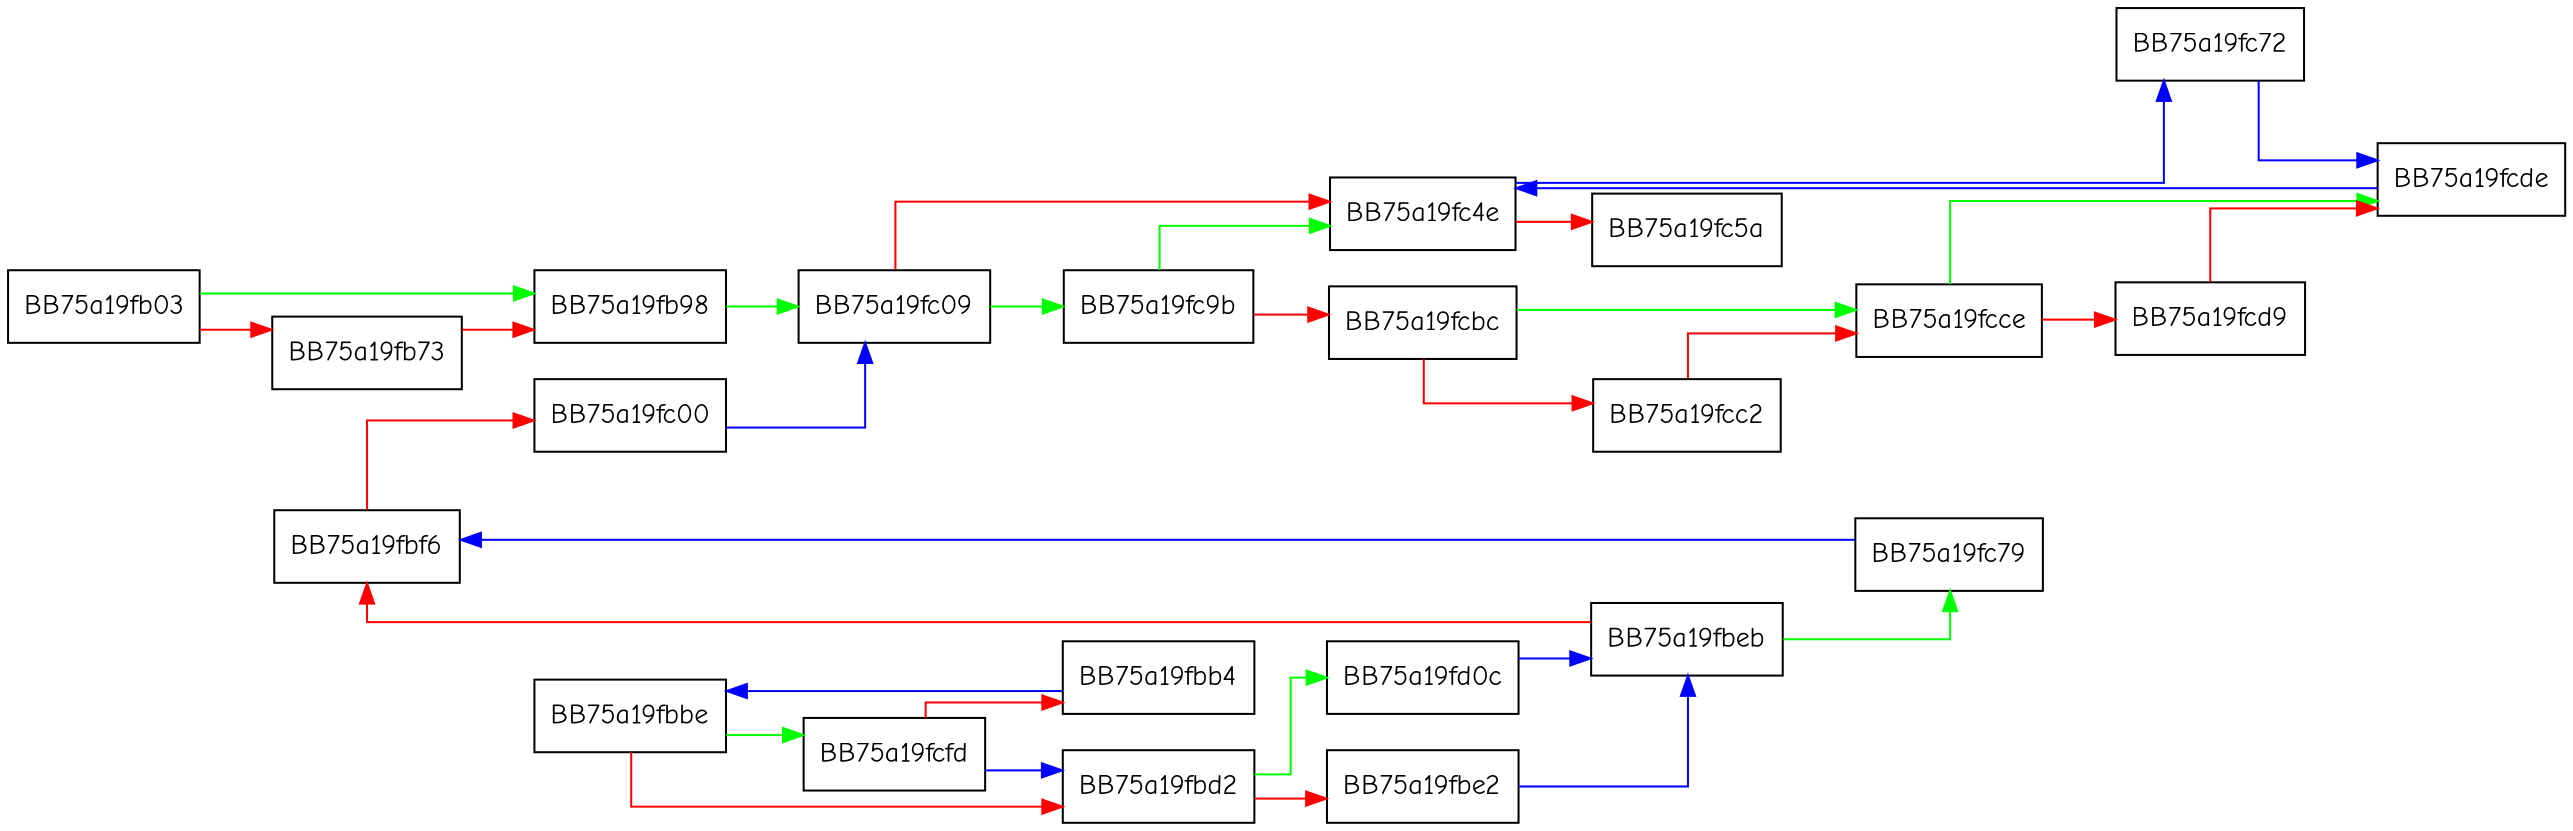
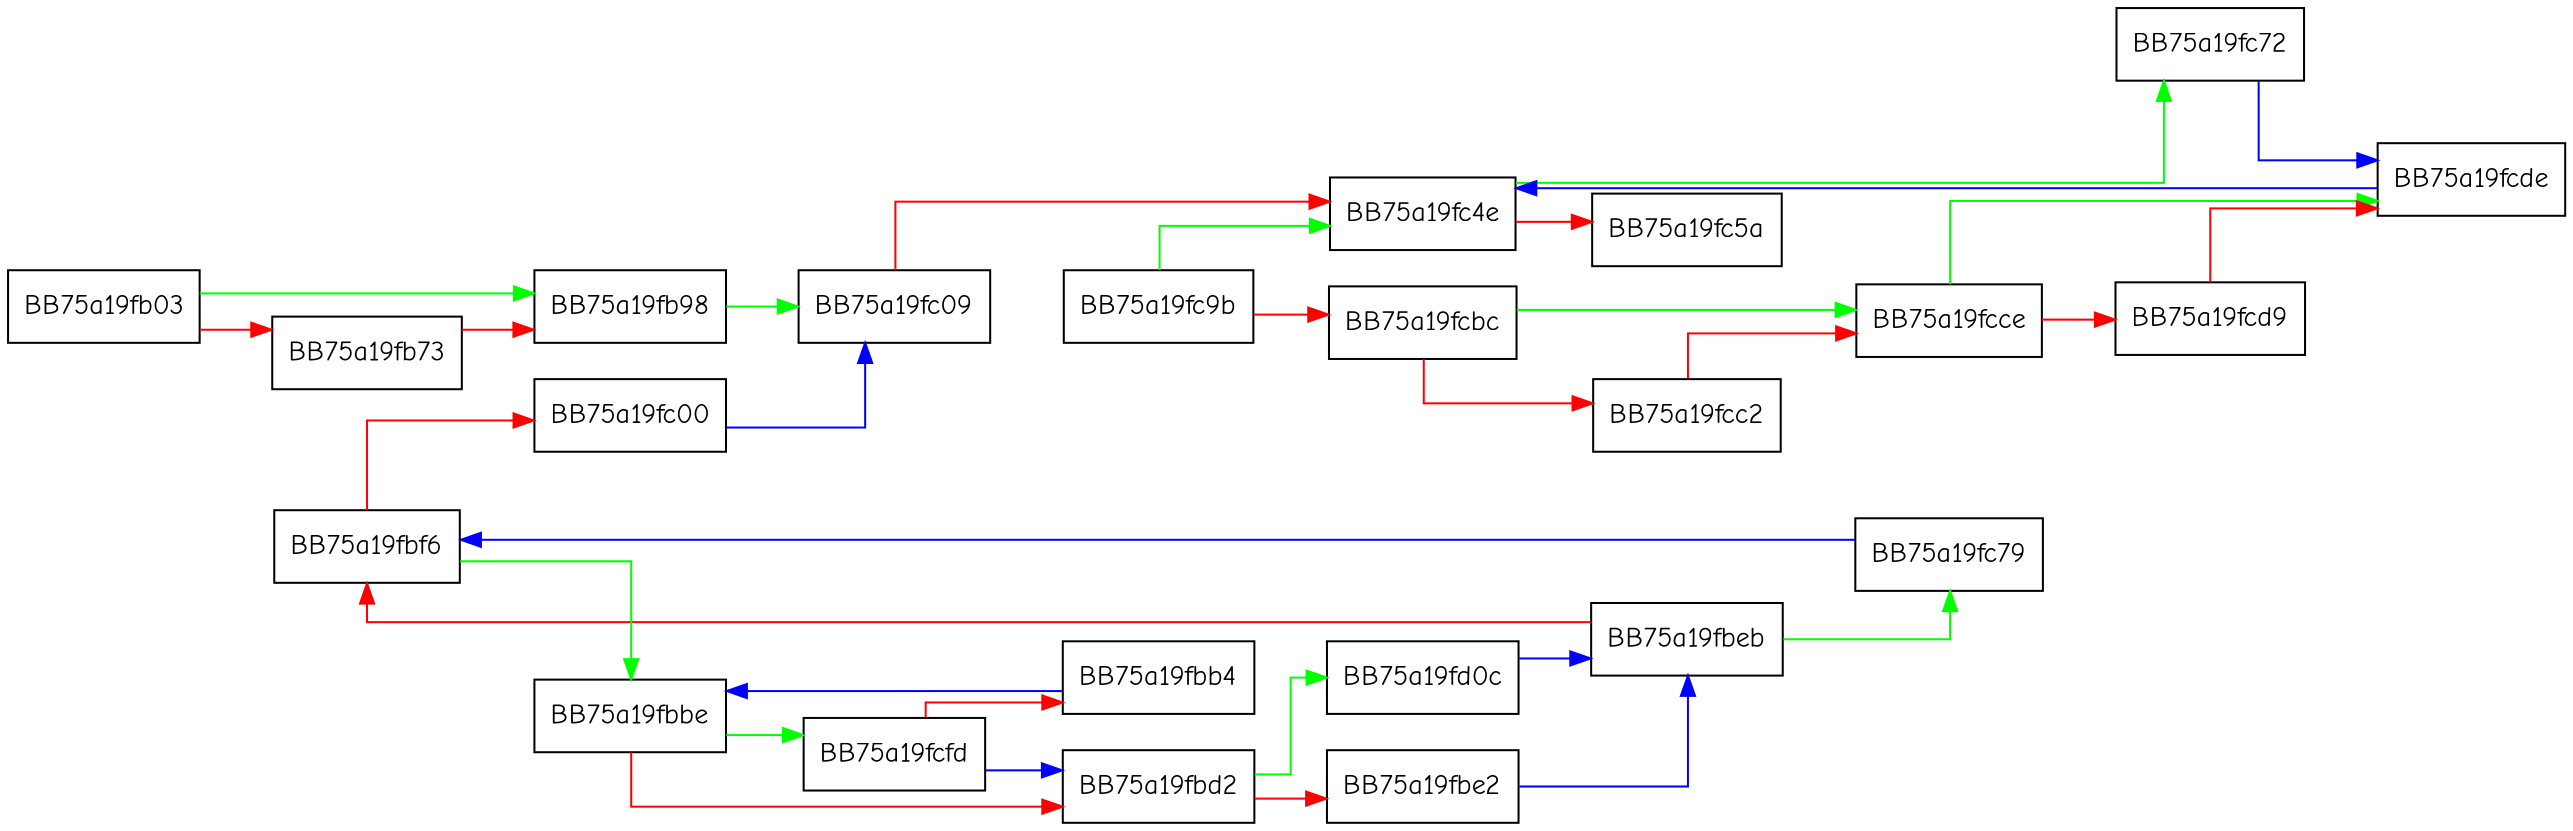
  digraph {
    fontname="Comic Neue"
    rankdir=LR
    splines=ortho
    node [fontname="Comic Neue" shape=box]
    edge [color=red fontname="Comic Neue"]
    n1 [label=BB75a19fb03]
    BB75a19fb98
    BB75a19fb73
    BB75a19fc09
    BB75a19fc9b
    BB75a19fc4e
    BB75a19fbb4
    BB75a19fbbe
    BB75a19fcbc
    BB75a19fc72
    BB75a19fc5a
    BB75a19fcfd
    BB75a19fbd2
    BB75a19fd0c
    BB75a19fbe2
    BB75a19fbeb
    BB75a19fc79
    BB75a19fbf6
    BB75a19fc00
    BB75a19fcce
    BB75a19fcc2
    BB75a19fcde
    BB75a19fcd9
    n1 -> BB75a19fb98 [color=green]
    n1 -> BB75a19fb73
    BB75a19fb98 -> BB75a19fc09 [color=green]
    BB75a19fb73 -> BB75a19fb98
-   BB75a19fc09 -> BB75a19fc9b [color=green]
    BB75a19fc09 -> BB75a19fc4e
    BB75a19fc9b -> BB75a19fc4e [color=green]
    BB75a19fc9b -> BB75a19fcbc
-   BB75a19fc4e -> BB75a19fc72 [color=blue]
+   BB75a19fc4e -> BB75a19fc72 [color=green]
    BB75a19fc4e -> BB75a19fc5a
    BB75a19fbb4 -> BB75a19fbbe [color=blue]
    BB75a19fbbe -> BB75a19fcfd [color=green]
    BB75a19fbbe -> BB75a19fbd2
    BB75a19fcbc -> BB75a19fcce [color=green]
    BB75a19fcbc -> BB75a19fcc2
    BB75a19fc72 -> BB75a19fcde [color=blue]
    BB75a19fcfd -> BB75a19fbb4
    BB75a19fcfd -> BB75a19fbd2 [color=blue]
    BB75a19fbd2 -> BB75a19fd0c [color=green]
    BB75a19fbd2 -> BB75a19fbe2
    BB75a19fd0c -> BB75a19fbeb [color=blue]
    BB75a19fbe2 -> BB75a19fbeb [color=blue]
    BB75a19fbeb -> BB75a19fc79 [color=green]
    BB75a19fbeb -> BB75a19fbf6
    BB75a19fc79 -> BB75a19fbf6 [color=blue]
+   BB75a19fbf6 -> BB75a19fbbe [color=green]
    BB75a19fbf6 -> BB75a19fc00
    BB75a19fc00 -> BB75a19fc09 [color=blue]
    BB75a19fcce -> BB75a19fcde [color=green]
    BB75a19fcce -> BB75a19fcd9
    BB75a19fcc2 -> BB75a19fcce
    BB75a19fcde -> BB75a19fc4e [color=blue]
    BB75a19fcd9 -> BB75a19fcde
  }
